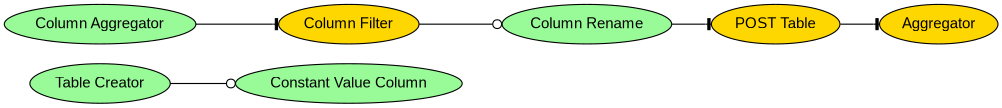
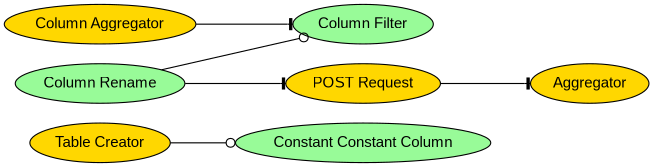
  digraph {
    fontname="Liberation Sans"
    rankdir=LR
    node [fillcolor=palegreen fontname="Liberation Sans" style=filled]
    edge [arrowhead=tee fontname="Liberation Sans"]
-   n1 [label="Constant Value Column"]
-   n2 [label="Column Aggregator"]
-   n3 [fillcolor=gold label="Column Filter"]
+   n1 [label="Constant Constant Column"]
+   n2 [fillcolor=gold label="Column Aggregator"]
+   n3 [label="Column Filter"]
    n4 [label="Column Rename"]
-   n5 [fillcolor=gold label="POST Table"]
-   n6 [label="Table Creator"]
+   n5 [fillcolor=gold label="POST Request"]
+   n6 [fillcolor=gold label="Table Creator"]
    n7 [fillcolor=gold label=Aggregator]
    n2 -> n3
-   n3 -> n4 [arrowhead=odot]
+   n4 -> n3 [arrowhead=odot]
    n4 -> n5
    n5 -> n7
    n6 -> n1 [arrowhead=odot]
  }
